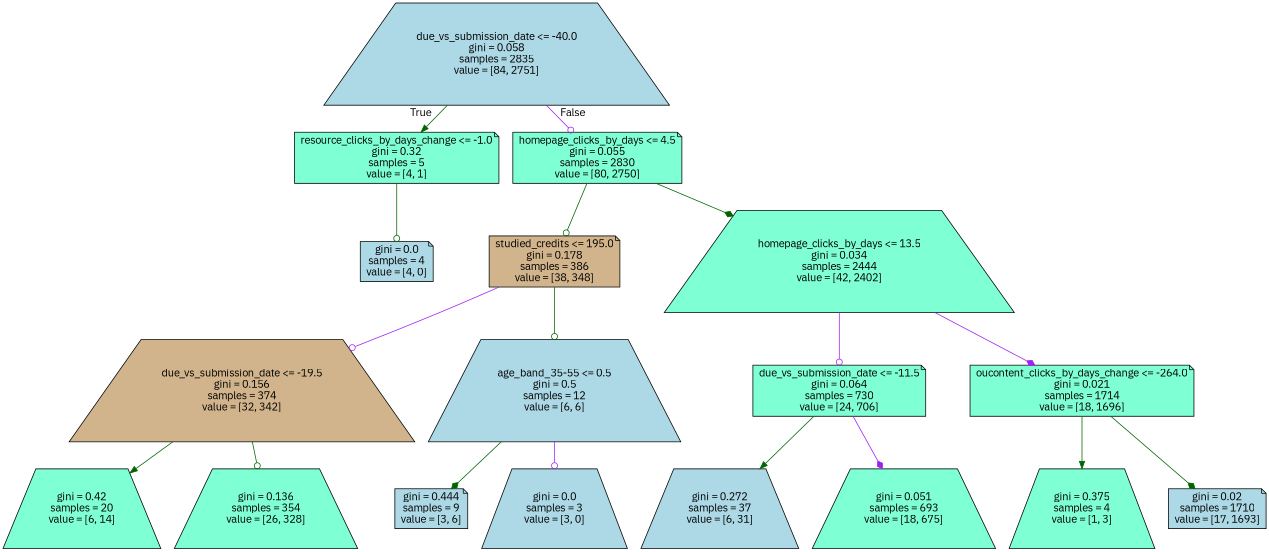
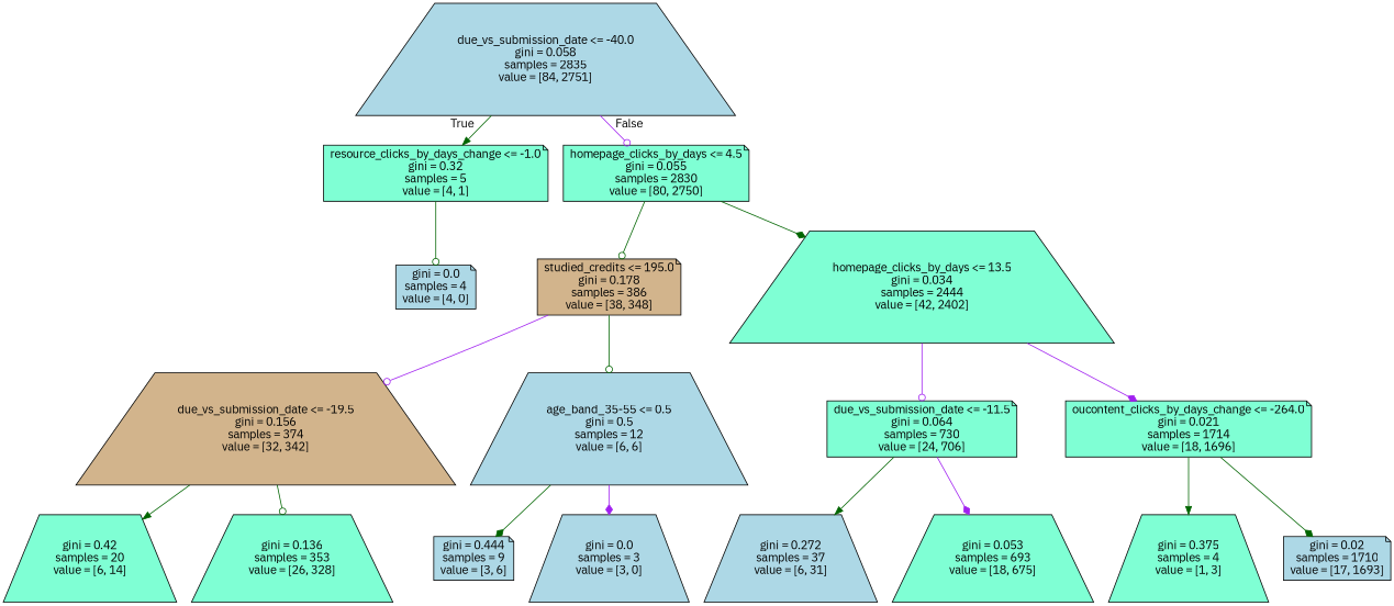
  digraph {
    fontname="IBM Plex Sans"
    node [color=black fillcolor=aquamarine fontname="IBM Plex Sans" shape=trapezium style=filled]
    edge [arrowhead=odot color=darkgreen fontname="IBM Plex Sans"]
    n1 [fillcolor=lightblue label="due_vs_submission_date <= -40.0\ngini = 0.058\nsamples = 2835\nvalue = [84, 2751]"]
    n2 [label="resource_clicks_by_days_change <= -1.0\ngini = 0.32\nsamples = 5\nvalue = [4, 1]" shape=note]
    n3 [label="homepage_clicks_by_days <= 4.5\ngini = 0.055\nsamples = 2830\nvalue = [80, 2750]" shape=note]
    n4 [fillcolor=lightblue label="gini = 0.0\nsamples = 4\nvalue = [4, 0]" shape=note]
    n5 [fillcolor=tan label="studied_credits <= 195.0\ngini = 0.178\nsamples = 386\nvalue = [38, 348]" shape=note]
    n6 [label="homepage_clicks_by_days <= 13.5\ngini = 0.034\nsamples = 2444\nvalue = [42, 2402]"]
    n7 [fillcolor=tan label="due_vs_submission_date <= -19.5\ngini = 0.156\nsamples = 374\nvalue = [32, 342]"]
    n8 [fillcolor=lightblue label="age_band_35-55 <= 0.5\ngini = 0.5\nsamples = 12\nvalue = [6, 6]"]
    n9 [label="due_vs_submission_date <= -11.5\ngini = 0.064\nsamples = 730\nvalue = [24, 706]" shape=note]
    n10 [label="oucontent_clicks_by_days_change <= -264.0\ngini = 0.021\nsamples = 1714\nvalue = [18, 1696]" shape=note]
    n11 [label="gini = 0.42\nsamples = 20\nvalue = [6, 14]"]
-   n12 [label="gini = 0.136\nsamples = 354\nvalue = [26, 328]"]
+   n12 [label="gini = 0.136\nsamples = 353\nvalue = [26, 328]"]
    n13 [fillcolor=lightblue label="gini = 0.444\nsamples = 9\nvalue = [3, 6]" shape=note]
    n14 [fillcolor=lightblue label="gini = 0.0\nsamples = 3\nvalue = [3, 0]"]
    n15 [fillcolor=lightblue label="gini = 0.272\nsamples = 37\nvalue = [6, 31]"]
-   n16 [label="gini = 0.051\nsamples = 693\nvalue = [18, 675]"]
+   n16 [label="gini = 0.053\nsamples = 693\nvalue = [18, 675]"]
    n17 [label="gini = 0.375\nsamples = 4\nvalue = [1, 3]"]
    n18 [fillcolor=lightblue label="gini = 0.02\nsamples = 1710\nvalue = [17, 1693]" shape=note]
    n1 -> n2 [arrowhead=normal headlabel=True labelangle=45 labeldistance=2.5]
    n1 -> n3 [color=purple headlabel=False labelangle=-45 labeldistance=2.5]
    n2 -> n4
    n3 -> n5
    n3 -> n6 [arrowhead=diamond]
    n5 -> n7 [color=purple]
    n5 -> n8
    n6 -> n9 [color=purple]
    n6 -> n10 [arrowhead=diamond color=purple]
    n7 -> n11 [arrowhead=normal]
    n7 -> n12
    n8 -> n13 [arrowhead=diamond]
-   n8 -> n14 [color=purple]
+   n8 -> n14 [arrowhead=diamond color=purple]
    n9 -> n15 [arrowhead=normal]
    n9 -> n16 [arrowhead=diamond color=purple]
    n10 -> n17 [arrowhead=normal]
    n10 -> n18 [arrowhead=diamond]
  }
